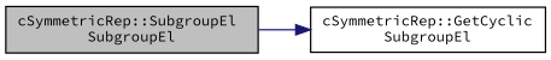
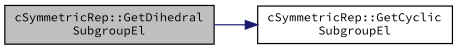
  digraph {
    rankdir=LR
    fontname="Source Code Pro"
    node [color=black fontname="Source Code Pro" fontsize=10 shape=record style=filled]
-   n1 [fillcolor=grey75 fontcolor=black height=0.2 label="cSymmetricRep::SubgroupEl\lSubgroupEl" width=0.4]
+   n1 [fillcolor=grey75 fontcolor=black height=0.2 label="cSymmetricRep::GetDihedral\lSubgroupEl" width=0.4]
    n2 [fillcolor=white height=0.2 label="cSymmetricRep::GetCyclic\lSubgroupEl" width=0.4]
    n1 -> n2 [color=midnightblue fontname="Source Code Pro" fontsize=10 labelfontname=Helvetica labelfontsize=10 style=solid]
  }
